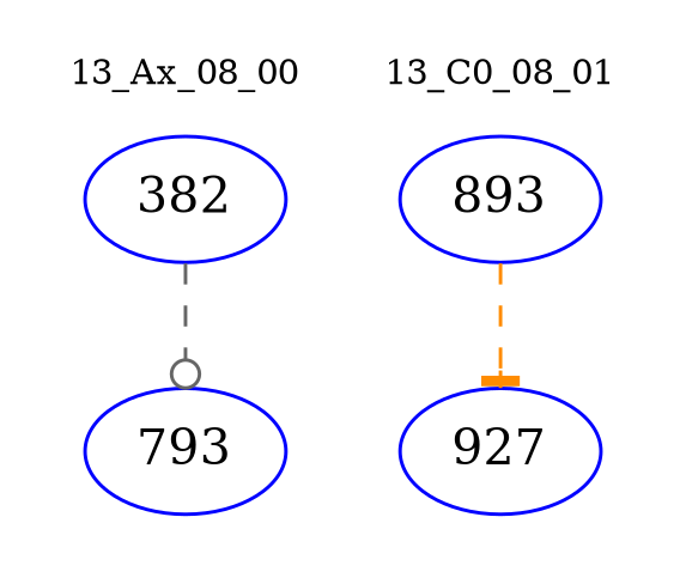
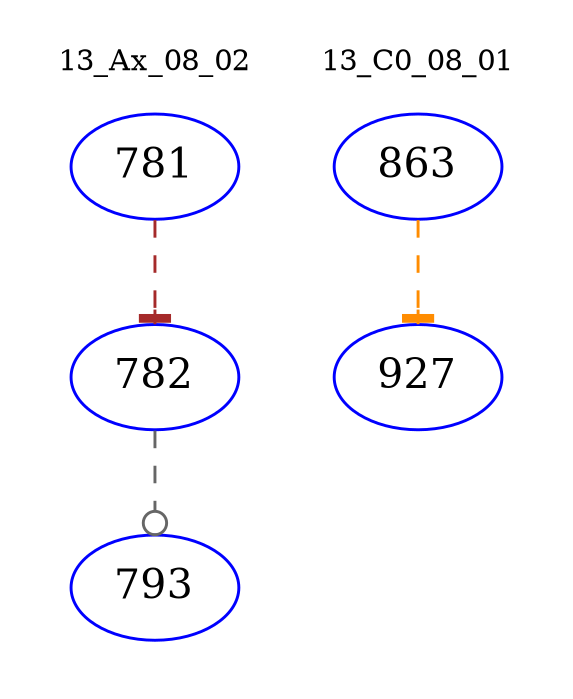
  digraph {
    node [color=blue]
    edge [arrowhead=tee style=dashed]
+   n1 [label=781]
    n2 [label=793]
-   n3 [label=382]
-   n4 [label=893]
+   n3 [label=782]
+   n4 [label=863]
    n5 [label=927]
    subgraph cluster_1 {
      color=white
      fontsize=10
-     label="13_Ax_08_00"
+     label="13_Ax_08_02"
+     n1
      n2
      n3
    }
    subgraph cluster_2 {
      color=white
      fontsize=10
      label="13_C0_08_01"
      n4
      n5
    }
+   n1 -> n3 [color=brown]
    n3 -> n2 [arrowhead=odot color=gray40]
    n4 -> n5 [color=darkorange]
  }
